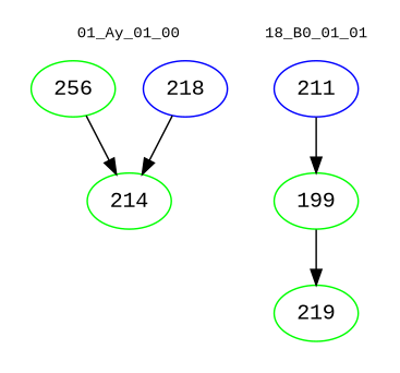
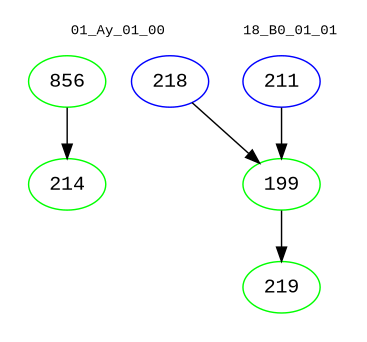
  digraph {
    fontname="Liberation Mono"
    node [color=green fontname="Liberation Mono"]
    edge [color=black fontname="Liberation Mono"]
    n1 [color=blue label=218]
    n2 [label=214]
-   n3 [label=256]
+   n3 [label=856]
    n4 [color=blue label=211]
    n5 [label=199]
    n6 [label=219]
    subgraph cluster_1 {
      color=white
      fontsize=10
      label="01_Ay_01_00"
      n1
      n2
      n3
    }
    subgraph cluster_2 {
      color=white
      fontsize=10
      label="18_B0_01_01"
      n4
      n5
      n6
    }
-   n1 -> n2
+   n1 -> n5
    n3 -> n2
    n4 -> n5
    n5 -> n6
  }
